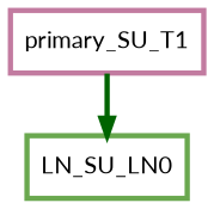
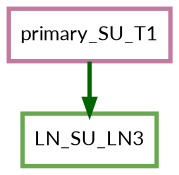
  digraph {
    node [fillcolor=white fontname=Lato penwidth=3.0 shape=box]
-   LN_SU_LN3 [color="#6aa84fff" label=LN_SU_LN0]
+   LN_SU_LN3 [color="#6aa84fff"]
    primary_SU_T1 [color="#c27ba0ff"]
    primary_SU_T1 -> LN_SU_LN3 [color=darkgreen penwidth=3]
  }
